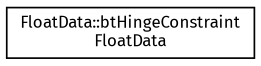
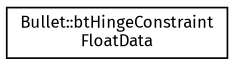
  digraph {
    rankdir=LR
    fontname="Fira Sans"
-   n1 [color=black fillcolor=white fontname="Fira Sans" fontsize=10 height=0.2 label="FloatData::btHingeConstraint\lFloatData" shape=record style=filled width=0.4]
+   n1 [color=black fillcolor=white fontname="Fira Sans" fontsize=10 height=0.2 label="Bullet::btHingeConstraint\lFloatData" shape=record style=filled width=0.4]
  }
